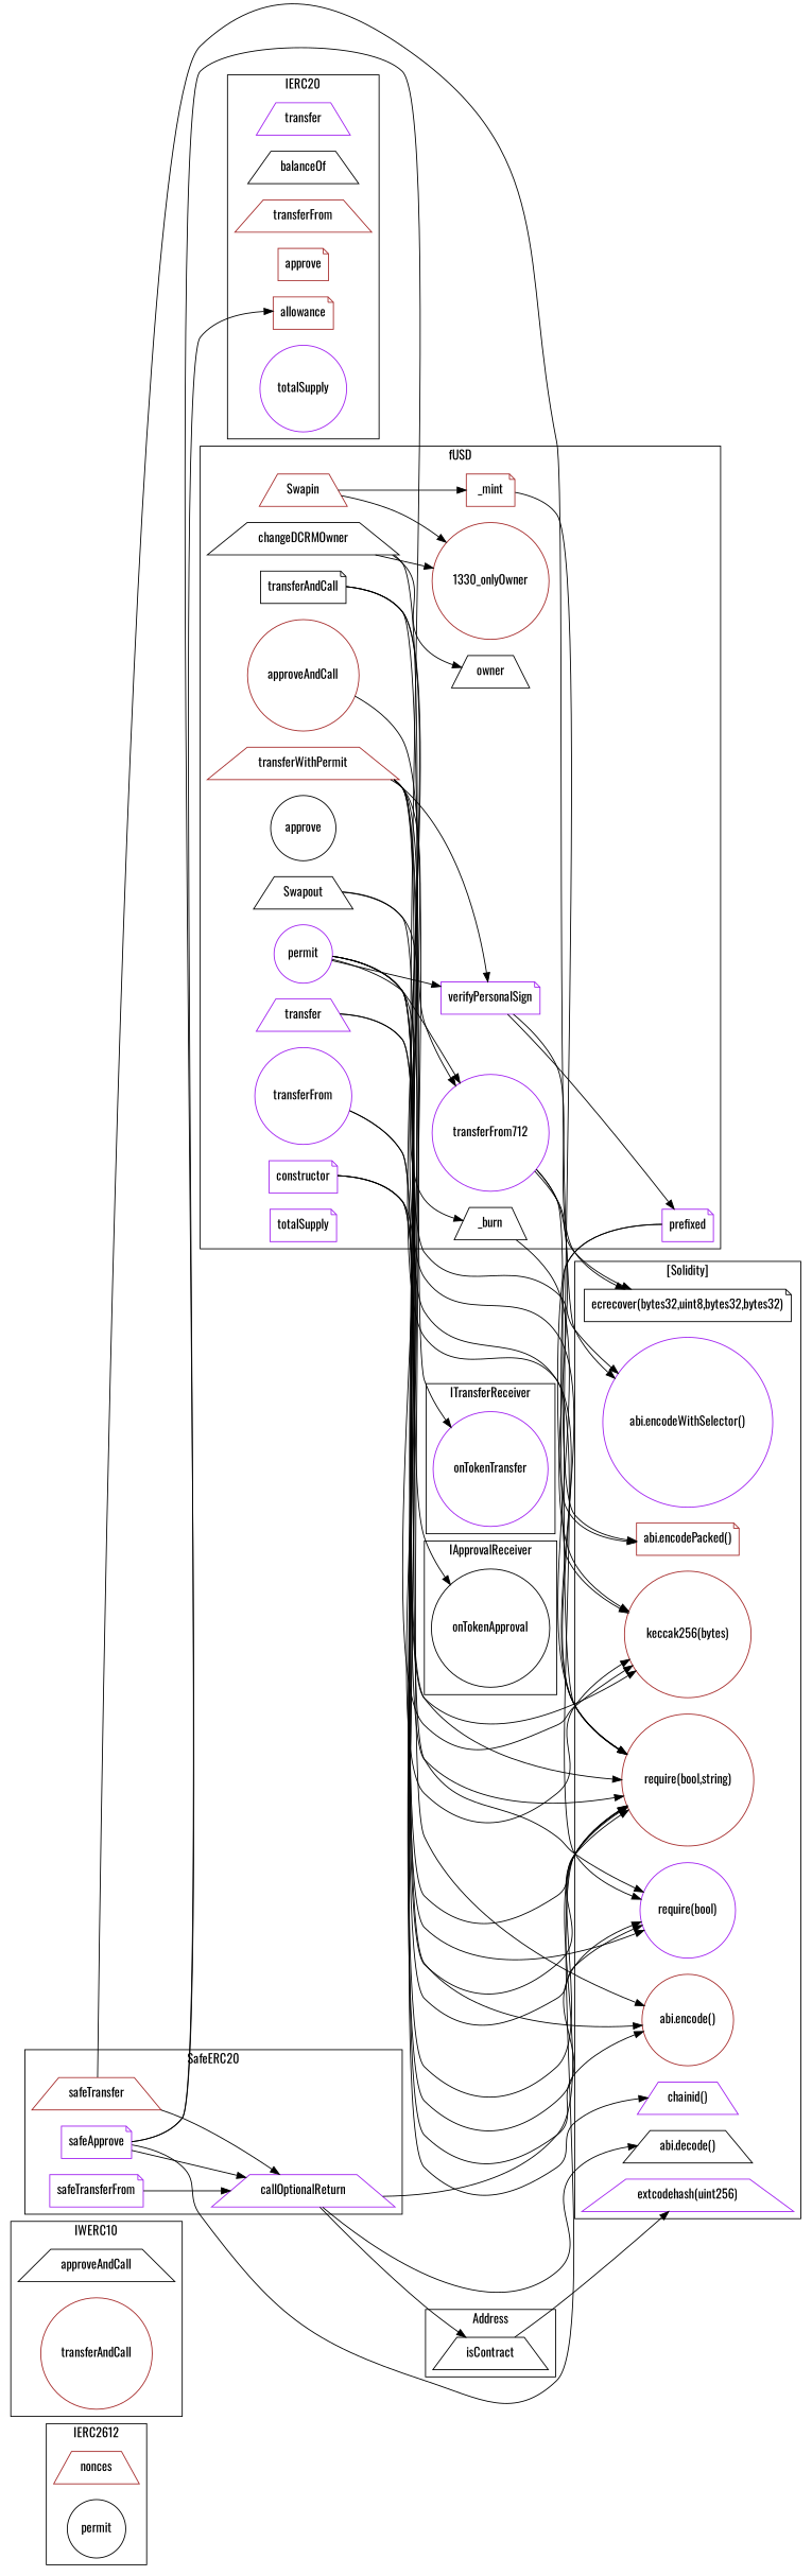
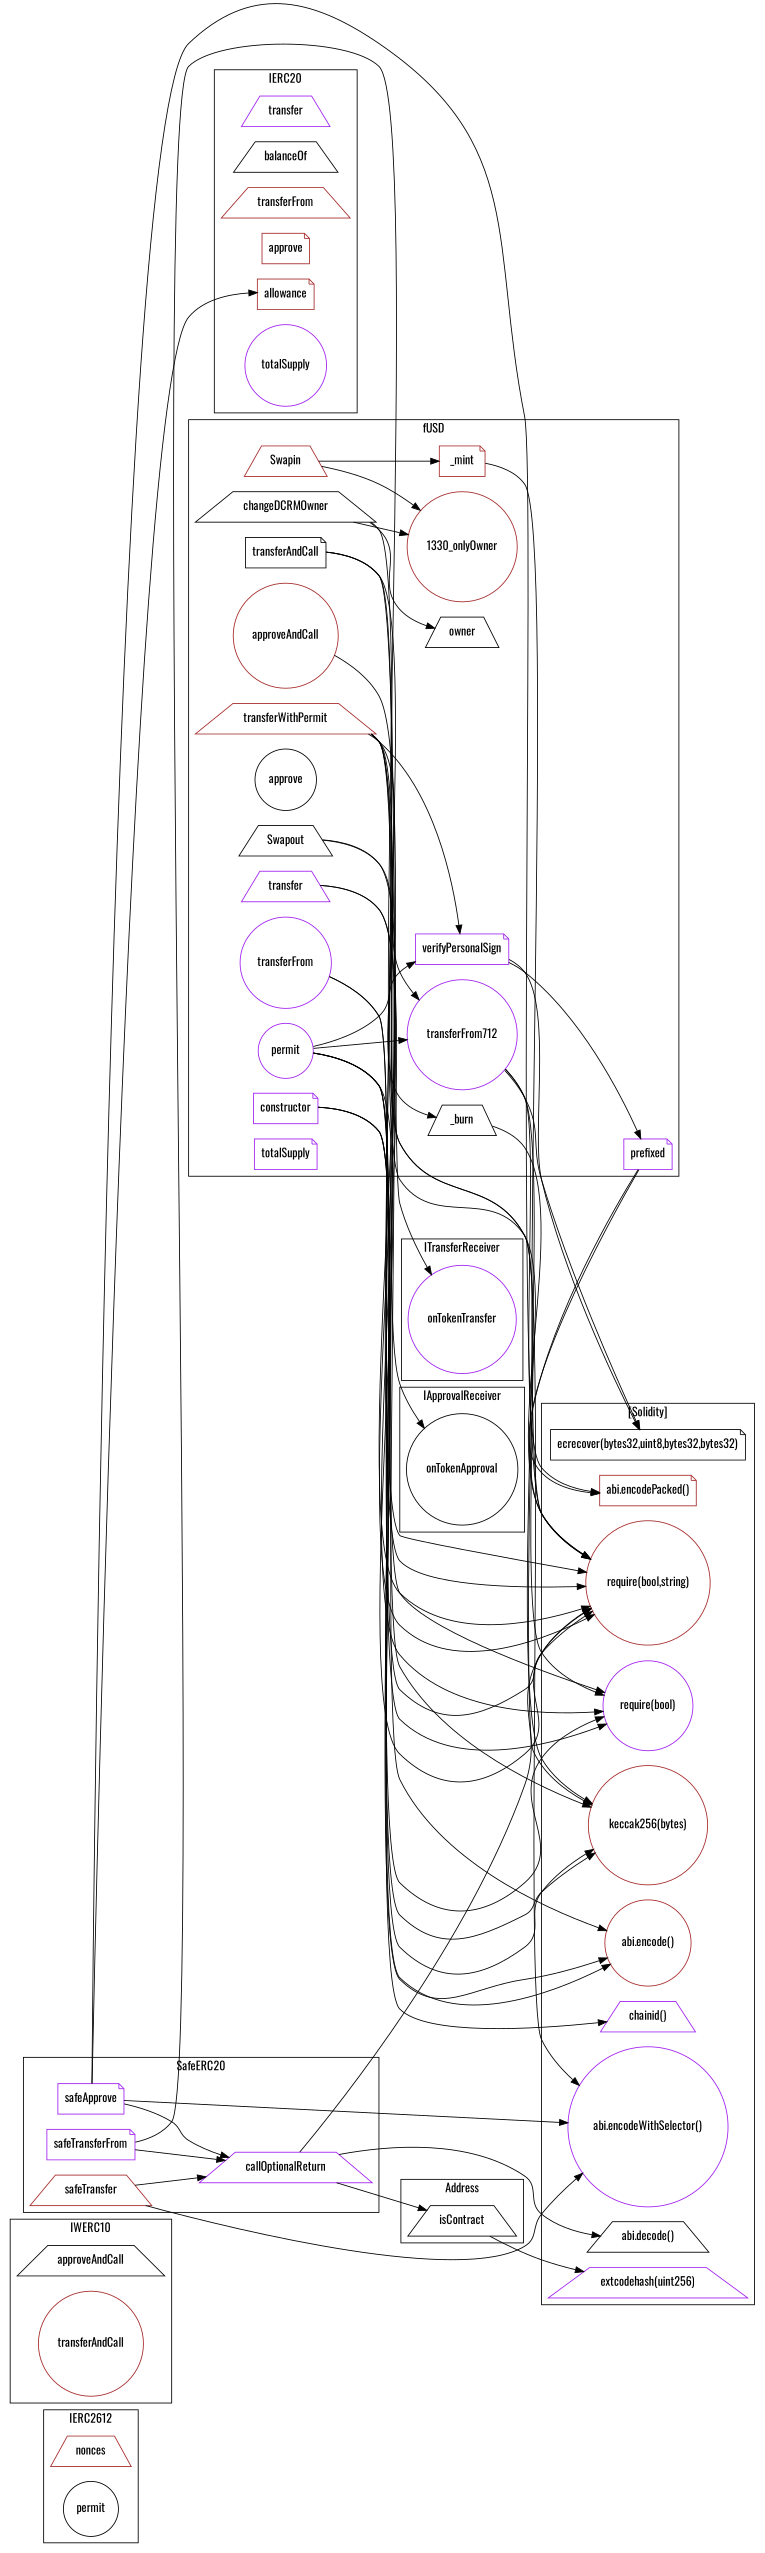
  strict digraph {
    fontname=Oswald
    rankdir=LR
    node [color=purple fontname=Oswald shape=trapezium]
    edge [fontname=Oswald]
    n1 [color=brown label=nonces]
    n2 [color=black label=permit shape=circle]
    n3 [color=black label=approveAndCall]
    n4 [color=brown label=transferAndCall shape=circle]
    n5 [label=transfer]
    n6 [color=black label=balanceOf]
    n7 [color=brown label=transferFrom]
    n8 [color=brown label=approve shape=note]
    n9 [color=brown label=allowance shape=note]
    n10 [label=totalSupply shape=circle]
    n11 [color=brown label=safeTransfer]
    n12 [label=callOptionalReturn]
    n13 [label=safeTransferFrom shape=note]
    n14 [label=safeApprove shape=note]
    n15 [label=transfer]
    n16 [label=constructor shape=note]
    n17 [color=brown label=Swapin]
    n18 [color=brown label=_mint shape=note]
    "1330_onlyOwner" [color=brown shape=circle]
    n20 [label=permit shape=circle]
    n21 [label=verifyPersonalSign shape=note]
    n22 [label=transferFrom712 shape=circle]
    n23 [color=black label=Swapout]
    n24 [color=black label=_burn]
    n25 [color=black label=approve shape=circle]
    n26 [label=prefixed shape=note]
    n27 [label=transferFrom shape=circle]
    n28 [color=black label=transferAndCall shape=note]
    n29 [color=brown label=transferWithPermit]
    n30 [color=black label=changeDCRMOwner]
    n31 [color=black label=owner]
    n32 [color=brown label=approveAndCall shape=circle]
    n33 [label=totalSupply shape=note]
    n34 [label=onTokenTransfer shape=circle]
    n35 [color=black label=isContract]
    n36 [color=black label=onTokenApproval shape=circle]
    "abi.encodeWithSelector()" [shape=circle]
    "require(bool,string)" [color=brown shape=circle]
    "abi.decode()" [color=black]
    "require(bool)" [shape=circle]
    "chainid()"
    "abi.encode()" [color=brown shape=circle]
    "keccak256(bytes)" [color=brown shape=circle]
    "ecrecover(bytes32,uint8,bytes32,bytes32)" [color=black shape=note]
    "abi.encodePacked()" [color=brown shape=note]
    "extcodehash(uint256)"
    subgraph cluster_1 {
      label=IERC2612
      n1
      n2
    }
    subgraph cluster_2 {
      label=IWERC10
      n3
      n4
    }
    subgraph cluster_3 {
      label=IERC20
      n5
      n6
      n7
      n8
      n9
      n10
    }
    subgraph cluster_4 {
      label=SafeERC20
      n11
      n12
      n13
      n14
    }
    subgraph cluster_5 {
      label=fUSD
      n15
      n16
      n17
      n18
      "1330_onlyOwner"
      n20
      n21
      n22
      n23
      n24
      n25
      n26
      n27
      n28
      n29
      n30
      n31
      n32
      n33
    }
    subgraph cluster_6 {
      label=ITransferReceiver
      n34
    }
    subgraph cluster_7 {
      label=Address
      n35
    }
    subgraph cluster_8 {
      label=IApprovalReceiver
      n36
    }
    subgraph cluster_9 {
      label="[Solidity]"
      "abi.encodeWithSelector()"
      "require(bool,string)"
      "abi.decode()"
      "require(bool)"
      "chainid()"
      "abi.encode()"
      "keccak256(bytes)"
      "ecrecover(bytes32,uint8,bytes32,bytes32)"
      "abi.encodePacked()"
      "extcodehash(uint256)"
    }
    n11 -> n12
    n11 -> "abi.encodeWithSelector()"
    n12 -> n35
    n12 -> "require(bool,string)"
    n12 -> "abi.decode()"
    n13 -> n12
+   n13 -> "abi.encodeWithSelector()"
    n14 -> n9
    n14 -> n12
    n14 -> "abi.encodeWithSelector()"
    n14 -> "require(bool,string)"
    n15 -> "require(bool,string)"
    n15 -> "require(bool)"
    n16 -> "chainid()"
    n16 -> "abi.encode()"
    n16 -> "keccak256(bytes)"
    n17 -> n18
    n17 -> "1330_onlyOwner"
    n18 -> "require(bool,string)"
    n20 -> n21
    n20 -> n22
    n20 -> "require(bool,string)"
    n20 -> "require(bool)"
    n20 -> "abi.encode()"
    n20 -> "keccak256(bytes)"
    n21 -> n26
    n21 -> "ecrecover(bytes32,uint8,bytes32,bytes32)"
    n22 -> "keccak256(bytes)"
    n22 -> "ecrecover(bytes32,uint8,bytes32,bytes32)"
    n22 -> "abi.encodePacked()"
    n23 -> n24
    n23 -> "require(bool,string)"
    n24 -> "require(bool,string)"
    n26 -> "keccak256(bytes)"
    n26 -> "abi.encodePacked()"
    n27 -> "require(bool,string)"
    n27 -> "require(bool)"
    n28 -> n34
    n28 -> "require(bool,string)"
    n28 -> "require(bool)"
    n29 -> n21
    n29 -> n22
    n29 -> "require(bool,string)"
    n29 -> "require(bool)"
    n29 -> "abi.encode()"
    n29 -> "keccak256(bytes)"
    n30 -> "1330_onlyOwner"
    n30 -> n31
    n30 -> "require(bool,string)"
    n32 -> n36
    n35 -> "extcodehash(uint256)"
  }
